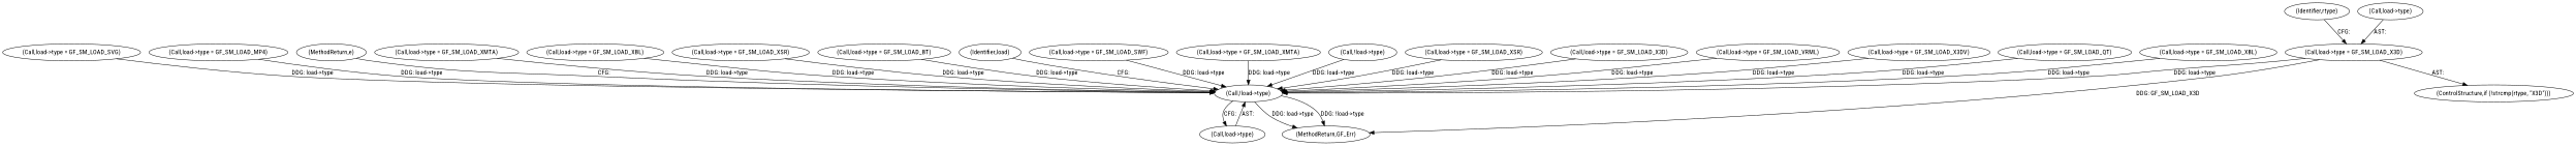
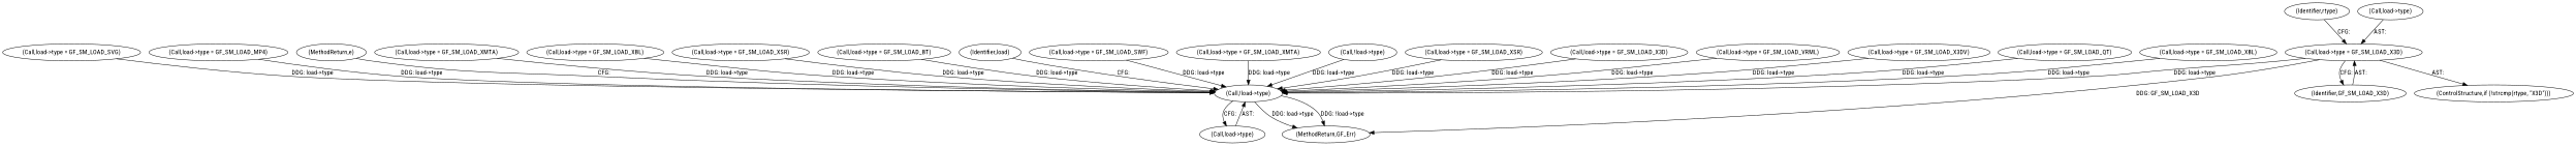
  digraph {
    fontname="Roboto Condensed"
    node [fontname="Roboto Condensed"]
    edge [fontname="Roboto Condensed"]
    n1 [label="(Call,load->type = GF_SM_LOAD_X3D)"]
    n2 [label="(Call,!load->type)"]
    n3 [label="(ControlStructure,if (!strcmp(rtype, \"X3D\")))"]
    n4 [label="(MethodReturn,GF_Err)"]
+   n5 [label="(Identifier,GF_SM_LOAD_X3D)"]
    n6 [label="(Call,load->type)"]
    n7 [label="(Call,load->type = GF_SM_LOAD_SVG)"]
    n8 [label="(Identifier,rtype)"]
    n9 [label="(Call,load->type = GF_SM_LOAD_MP4)"]
    n10 [label="(MethodReturn,e)"]
    n11 [label="(Call,load->type = GF_SM_LOAD_XMTA)"]
    n12 [label="(Call,load->type = GF_SM_LOAD_XBL)"]
    n13 [label="(Call,load->type = GF_SM_LOAD_XSR)"]
    n14 [label="(Call,load->type = GF_SM_LOAD_BT)"]
    n15 [label="(Identifier,load)"]
    n16 [label="(Call,load->type = GF_SM_LOAD_SWF)"]
    n17 [label="(Call,load->type = GF_SM_LOAD_XMTA)"]
    n18 [label="(Call,!load->type)"]
    n19 [label="(Call,load->type = GF_SM_LOAD_XSR)"]
    n20 [label="(Call,load->type = GF_SM_LOAD_X3D)"]
    n21 [label="(Call,load->type = GF_SM_LOAD_VRML)"]
    n22 [label="(Call,load->type = GF_SM_LOAD_X3DV)"]
    n23 [label="(Call,load->type = GF_SM_LOAD_QT)"]
    n24 [label="(Call,load->type = GF_SM_LOAD_XBL)"]
    n25 [label="(Call,load->type)"]
    n1 -> n2 [label="DDG: load->type"]
    n1 -> n3 [label="AST: "]
    n1 -> n4 [label="DDG: GF_SM_LOAD_X3D"]
+   n1 -> n5 [label="CFG: "]
    n2 -> n4 [label="DDG: !load->type"]
    n2 -> n4 [label="DDG: load->type"]
    n2 -> n6 [label="CFG: "]
+   n5 -> n1 [label="AST: "]
    n6 -> n2 [label="AST: "]
    n7 -> n2 [label="DDG: load->type"]
    n8 -> n1 [label="CFG: "]
    n9 -> n2 [label="DDG: load->type"]
    n10 -> n2 [label="CFG: "]
    n11 -> n2 [label="DDG: load->type"]
    n12 -> n2 [label="DDG: load->type"]
    n13 -> n2 [label="DDG: load->type"]
    n14 -> n2 [label="DDG: load->type"]
    n15 -> n2 [label="CFG: "]
    n16 -> n2 [label="DDG: load->type"]
    n17 -> n2 [label="DDG: load->type"]
    n18 -> n2 [label="DDG: load->type"]
    n19 -> n2 [label="DDG: load->type"]
    n20 -> n2 [label="DDG: load->type"]
    n21 -> n2 [label="DDG: load->type"]
    n22 -> n2 [label="DDG: load->type"]
    n23 -> n2 [label="DDG: load->type"]
    n24 -> n2 [label="DDG: load->type"]
    n25 -> n1 [label="AST: "]
  }
